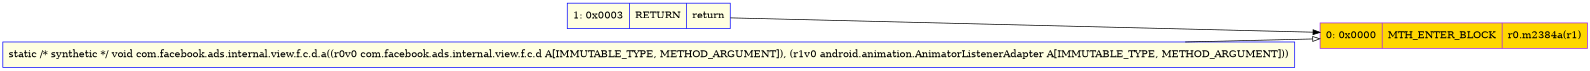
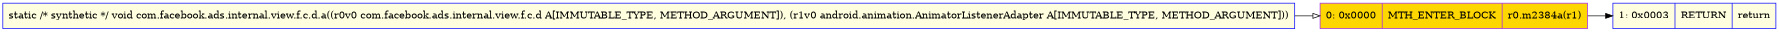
  digraph {
    rankdir=LR
    node [shape=record style=filled fillcolor=lightyellow color=blue]
    n1 [label="{0\:\ 0x0000|MTH_ENTER_BLOCK\l|r0.m2384a(r1)\l}" fillcolor=gold color=purple]
    n2 [label="{1\:\ 0x0003|RETURN\l|return\l}"]
    n3 [label="{static \/* synthetic *\/ void com.facebook.ads.internal.view.f.c.d.a((r0v0 com.facebook.ads.internal.view.f.c.d A[IMMUTABLE_TYPE, METHOD_ARGUMENT]), (r1v0 android.animation.AnimatorListenerAdapter A[IMMUTABLE_TYPE, METHOD_ARGUMENT])) }"]
-   n2 -> n1 [arrowhead=normal]
+   n1 -> n2 [arrowhead=normal]
    n3 -> n1 [arrowhead=onormal]
  }
